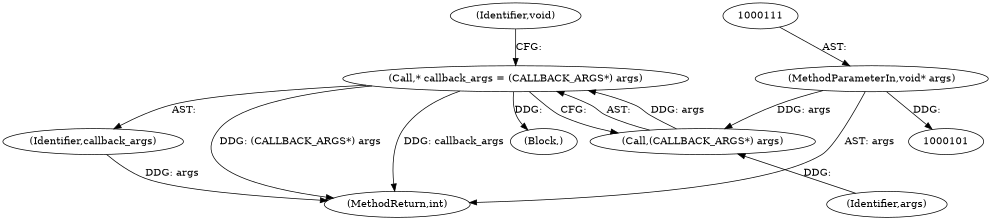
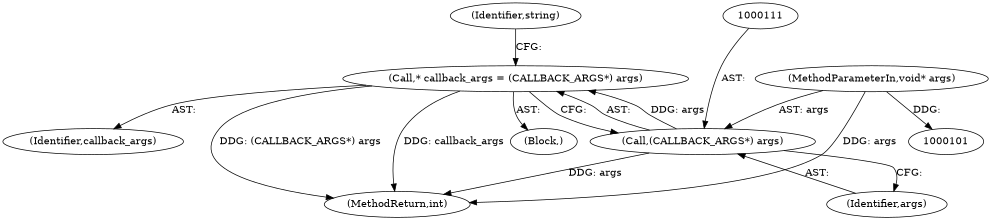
  digraph {
    n1 [label="(Call,* callback_args = (CALLBACK_ARGS*) args)"]
    n2 [label="(Call,(CALLBACK_ARGS*) args)"]
    n3 [label="(Block,)"]
    n4 [label="(MethodReturn,int)"]
    n5 [label="(Identifier,callback_args)"]
    n6 [label="(Identifier,args)"]
    n7 [label="(MethodParameterIn,void* args)"]
    1000101
-   n9 [label="(Identifier,void)"]
+   n9 [label="(Identifier,string)"]
    1000111
    n1 -> n2 [label="CFG: "]
-   n1 -> n3 [label="DDG: "]
+   n1 -> n3 [label="AST: "]
    n1 -> n4 [label="DDG: (CALLBACK_ARGS*) args"]
    n1 -> n4 [label="DDG: callback_args"]
    n1 -> n5 [label="AST: "]
    n2 -> n1 [label="AST: "]
    n2 -> n1 [label="DDG: args"]
-   n5 -> n4 [label="DDG: args"]
-   n6 -> n2 [label="DDG: "]
-   n7 -> n2 [label="DDG: args"]
-   n7 -> n4 [label="AST: args"]
+   n2 -> n4 [label="DDG: args"]
+   n2 -> n6 [label="CFG: "]
+   n6 -> n2 [label="AST: "]
+   n7 -> n2 [label="AST: args"]
+   n7 -> n4 [label="DDG: args"]
    n7 -> 1000101 [label="DDG: "]
    n9 -> n1 [label="CFG: "]
-   1000111 -> n7 [label="AST: "]
+   1000111 -> n2 [label="AST: "]
  }
